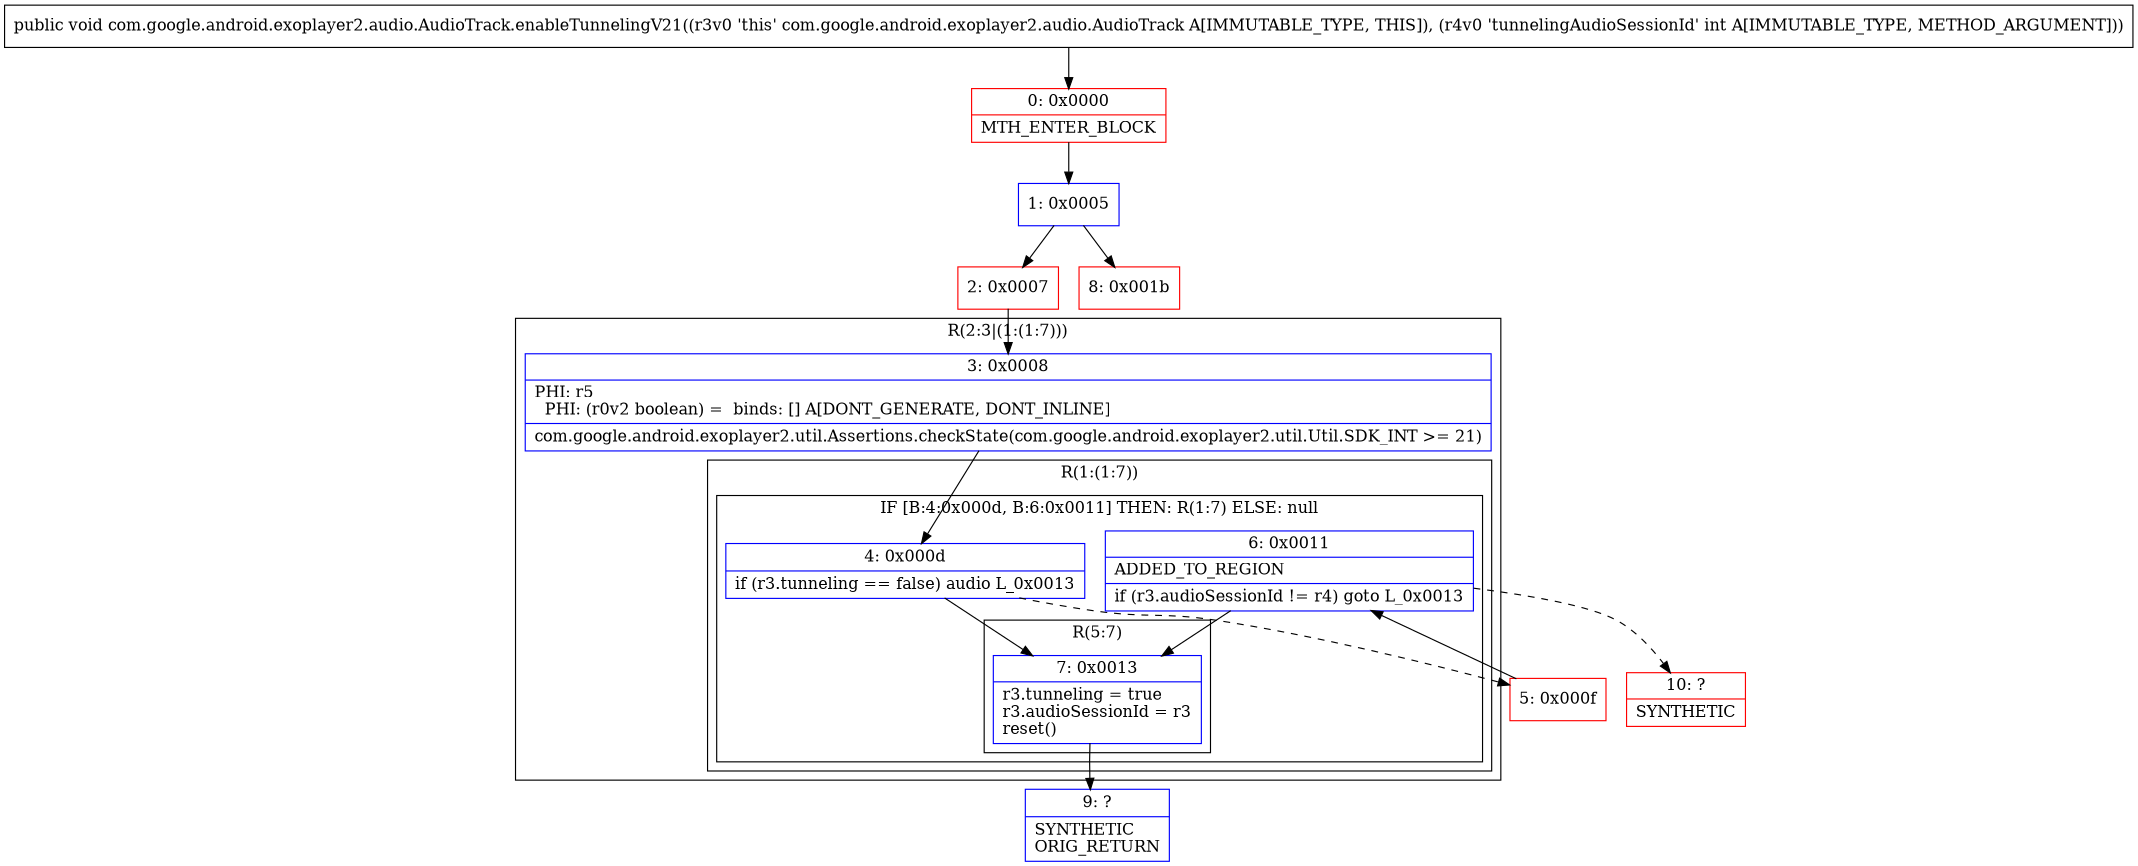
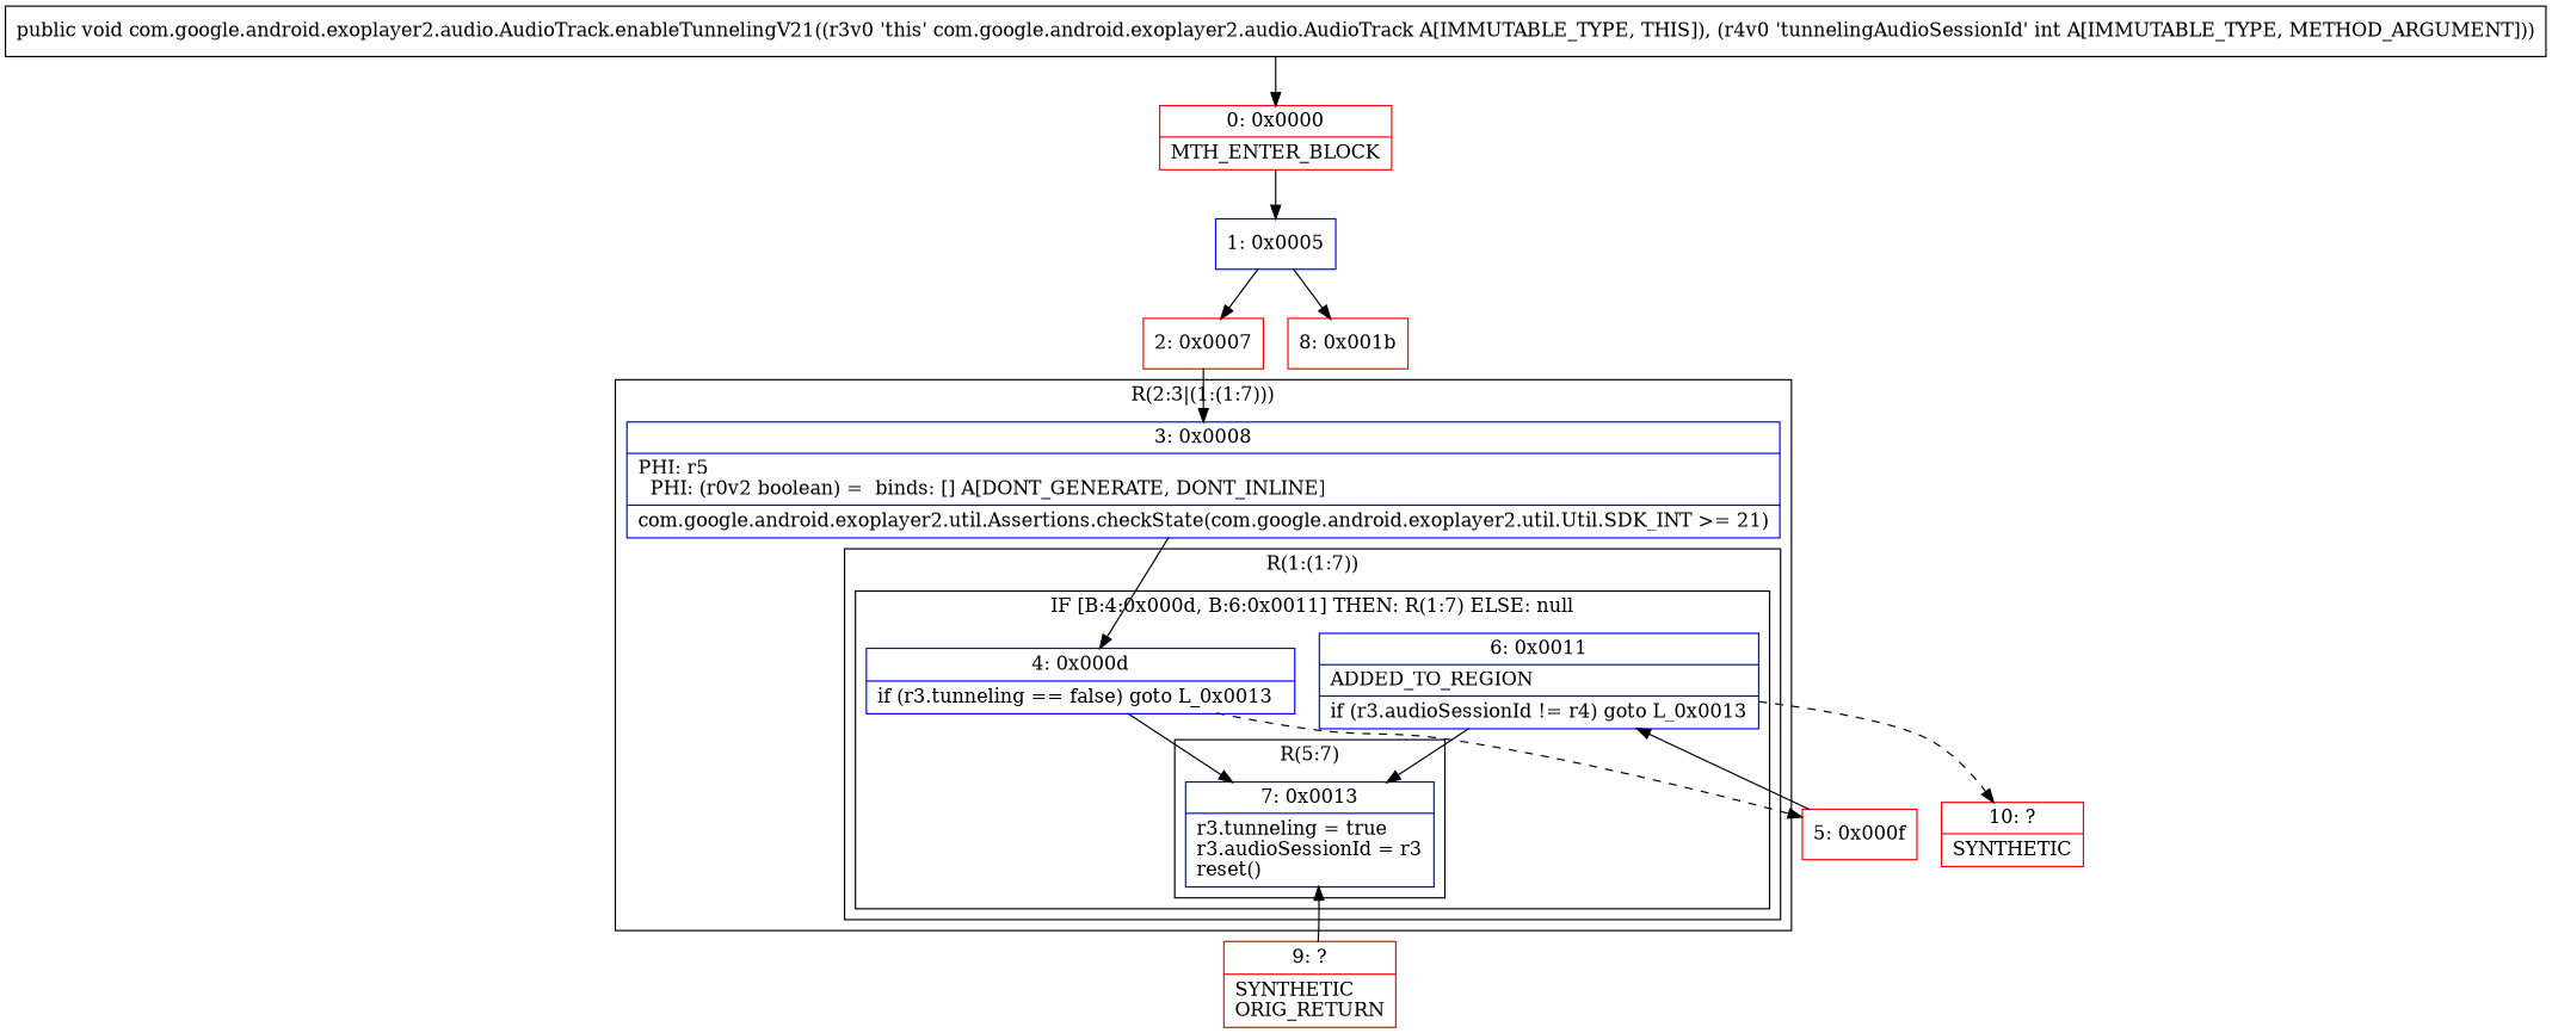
  digraph {
    node [color=red shape=record]
    n1 [color=blue label="{7\:\ 0x0013|r3.tunneling = true\lr3.audioSessionId = r3\lreset()\l}"]
-   n2 [color=blue label="{4\:\ 0x000d|if (r3.tunneling == false) audio L_0x0013\l}"]
+   n2 [color=blue label="{4\:\ 0x000d|if (r3.tunneling == false) goto L_0x0013\l}"]
    n3 [color=blue label="{6\:\ 0x0011|ADDED_TO_REGION\l|if (r3.audioSessionId != r4) goto L_0x0013\l}"]
    n4 [color=blue label="{3\:\ 0x0008|PHI: r5 \l  PHI: (r0v2 boolean) =  binds: [] A[DONT_GENERATE, DONT_INLINE]\l|com.google.android.exoplayer2.util.Assertions.checkState(com.google.android.exoplayer2.util.Util.SDK_INT \>= 21)\l}"]
-   n5 [color=blue label="{9\:\ ?|SYNTHETIC\lORIG_RETURN\l}"]
+   n5 [label="{9\:\ ?|SYNTHETIC\lORIG_RETURN\l}"]
    n6 [label="{5\:\ 0x000f}"]
    n7 [label="{10\:\ ?|SYNTHETIC\l}"]
    n8 [label="{0\:\ 0x0000|MTH_ENTER_BLOCK\l}"]
    n9 [color=blue label="{1\:\ 0x0005}"]
    n10 [label="{2\:\ 0x0007}"]
    n11 [label="{8\:\ 0x001b}"]
    n12 [label="{public void com.google.android.exoplayer2.audio.AudioTrack.enableTunnelingV21((r3v0 'this' com.google.android.exoplayer2.audio.AudioTrack A[IMMUTABLE_TYPE, THIS]), (r4v0 'tunnelingAudioSessionId' int A[IMMUTABLE_TYPE, METHOD_ARGUMENT])) }" color=""]
    subgraph cluster_1 {
      label="R(2:3|(1:(1:7)))"
      n4
      subgraph cluster_2 {
        label="R(1:(1:7))"
        subgraph cluster_3 {
          label="IF [B:4:0x000d, B:6:0x0011] THEN: R(1:7) ELSE: null"
          n2
          n3
          subgraph cluster_4 {
            label="R(5:7)"
            n1
          }
        }
      }
    }
-   n1 -> n5
+   n5 -> n1
    n2 -> n1
    n2 -> n6 [style=dashed]
    n3 -> n1
    n3 -> n7 [style=dashed]
    n4 -> n2
    n6 -> n3
    n8 -> n9
    n9 -> n10
    n9 -> n11
    n10 -> n4
    n12 -> n8
  }
